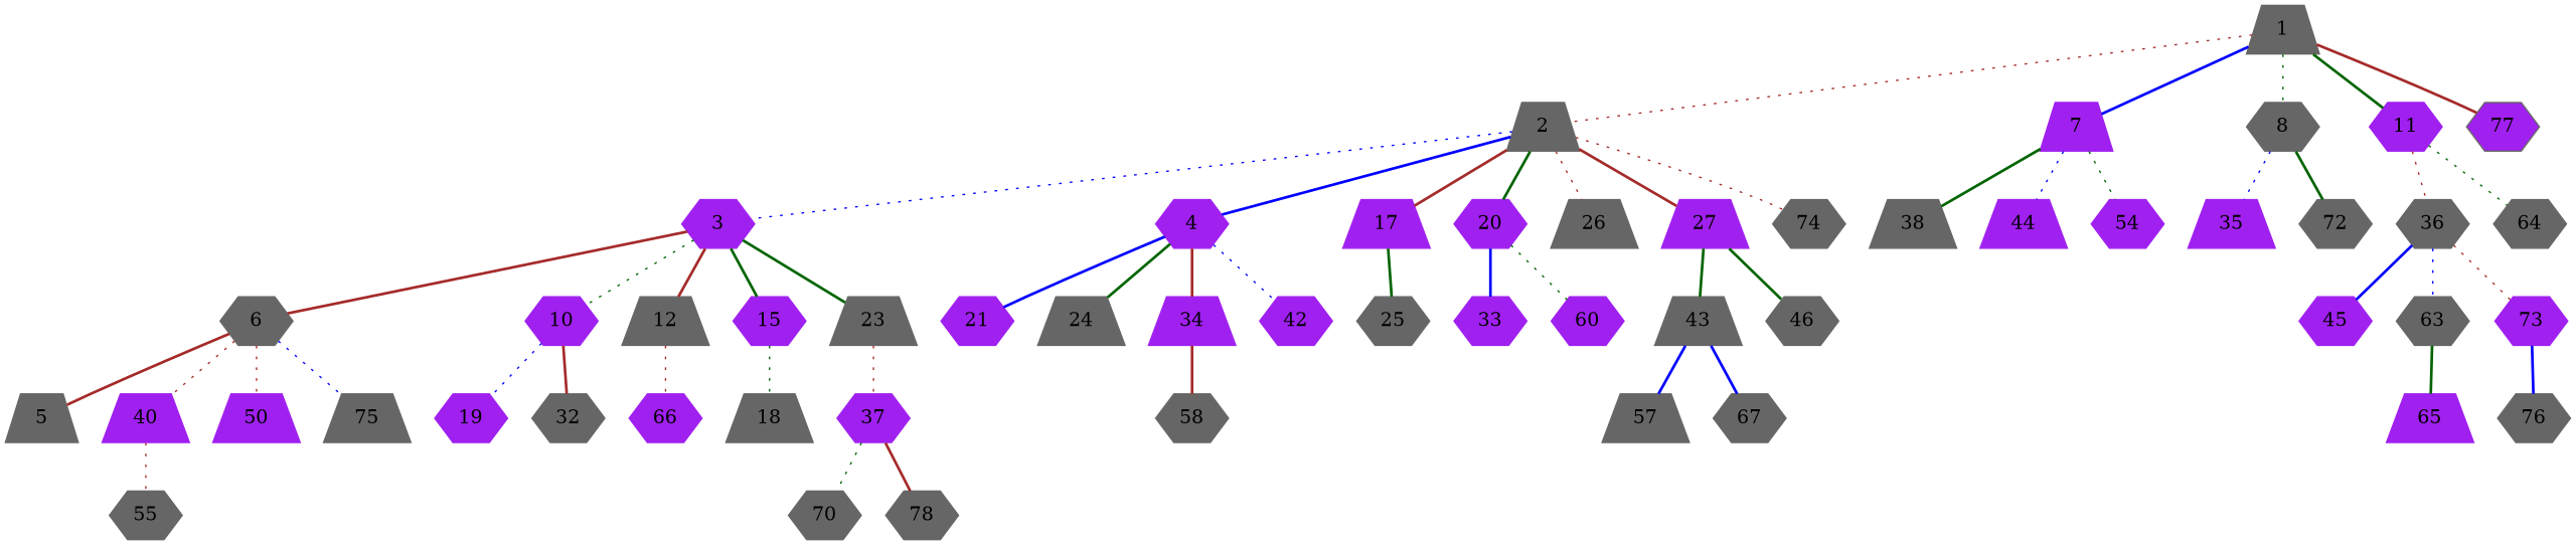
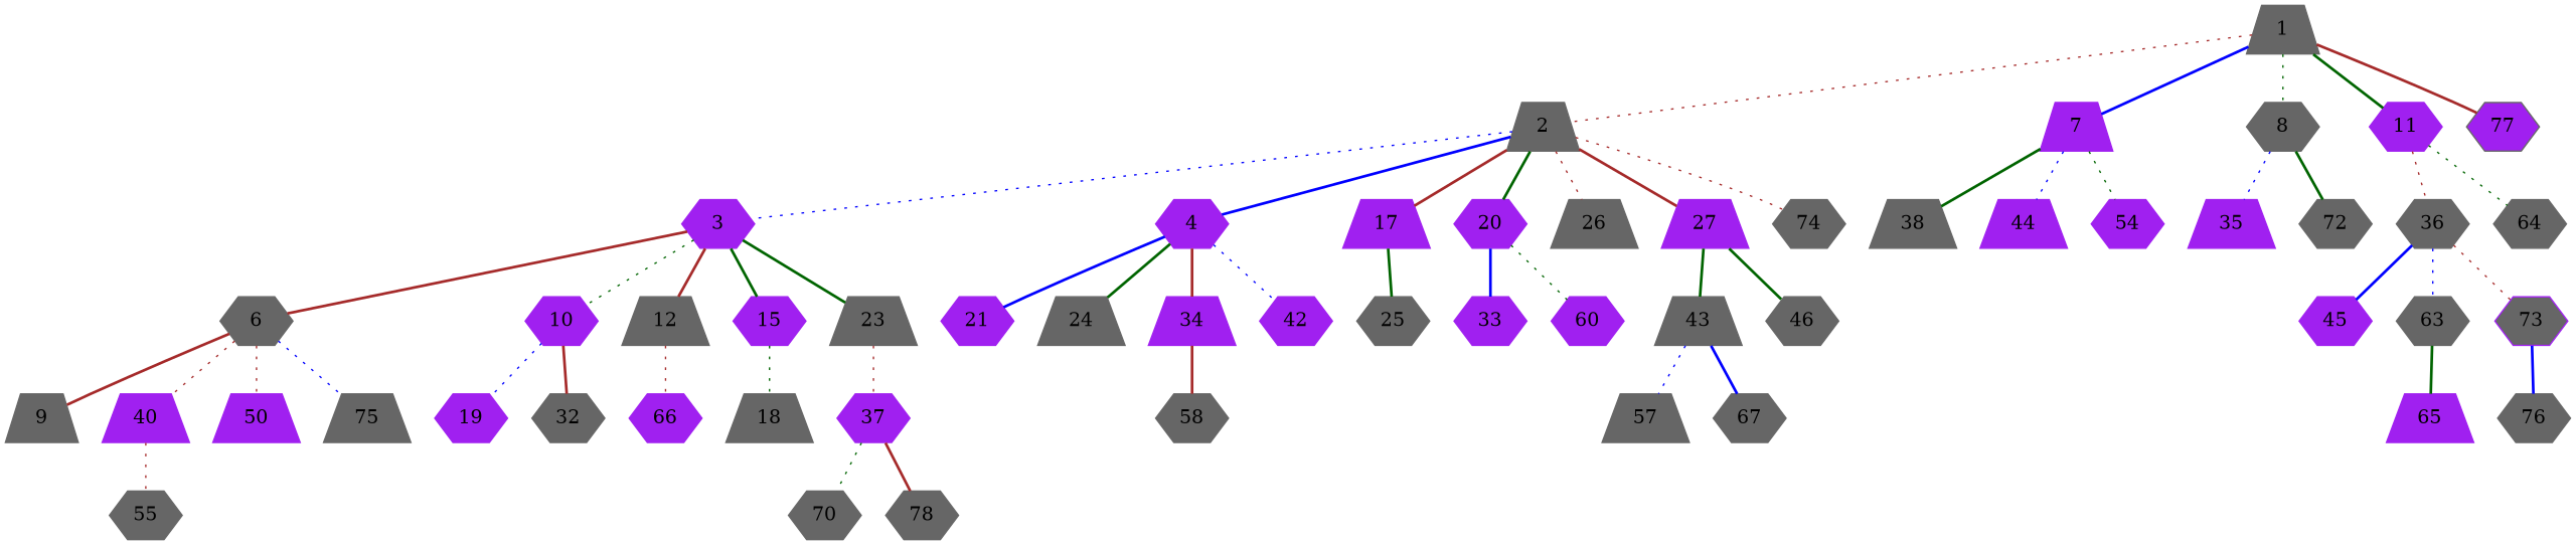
  graph {
    node [color=gray40 shape=hexagon style=filled]
    edge [color=brown style=bold]
    1 [shape=trapezium super="+5"]
    2 [shape=trapezium super="+13"]
    7 [color=purple shape=trapezium super="+53"]
    8 [super="+28"]
    11 [color=purple super="+49"]
    77 [fillcolor=purple]
    3 [color=purple super="+41"]
    4 [color=purple super="+14"]
    17 [color=purple shape=trapezium super="+30"]
    20 [color=purple super="+31"]
    26 [shape=trapezium]
    27 [color=purple shape=trapezium]
    74
    38 [shape=trapezium super="+71"]
    44 [color=purple shape=trapezium]
    54 [color=purple]
    35 [color=purple shape=trapezium]
    72
    36 [super="+62"]
    64
    6 [super="+39"]
    10 [color=purple]
    12 [shape=trapezium super="+22"]
    15 [color=purple]
    23 [shape=trapezium]
    21 [color=purple]
    24 [shape=trapezium super="+29"]
    34 [color=purple shape=trapezium]
    42 [color=purple super="+52"]
    25
    33 [color=purple]
    60 [color=purple]
    43 [shape=trapezium super="+47"]
    46
-   9 [shape=trapezium super="+16" label=5]
+   9 [shape=trapezium super="+16"]
    40 [color=purple shape=trapezium]
    50 [color=purple shape=trapezium super="+51"]
    75 [shape=trapezium]
    19 [color=purple super="+48"]
    32
    66 [color=purple]
    18 [shape=trapezium super="+61"]
    37 [color=purple super="+59"]
    58 [super="+68"]
    55 [super="+56"]
    45 [color=purple]
    63
-   73 [color=purple]
+   73 [color=purple fillcolor=gray40]
    70
    78
    57 [shape=trapezium]
    67
    65 [color=purple shape=trapezium super="+69"]
    76
    1 -- 2 [style=dotted]
    1 -- 7 [color=blue]
    1 -- 8 [color=darkgreen style=dotted]
    1 -- 11 [color=darkgreen]
    1 -- 77
    2 -- 3 [color=blue style=dotted]
    2 -- 4 [color=blue]
    2 -- 17
    2 -- 20 [color=darkgreen]
    2 -- 26 [style=dotted]
    2 -- 27
    2 -- 74 [style=dotted]
    7 -- 38 [color=darkgreen]
    7 -- 44 [color=blue style=dotted]
    7 -- 54 [color=darkgreen style=dotted]
    8 -- 35 [color=blue style=dotted]
    8 -- 72 [color=darkgreen]
    11 -- 36 [style=dotted]
    11 -- 64 [color=darkgreen style=dotted]
    3 -- 6
    3 -- 10 [color=darkgreen style=dotted]
    3 -- 12
    3 -- 15 [color=darkgreen]
    3 -- 23 [color=darkgreen]
    4 -- 21 [color=blue]
    4 -- 24 [color=darkgreen]
    4 -- 34
    4 -- 42 [color=blue style=dotted]
    17 -- 25 [color=darkgreen]
    20 -- 33 [color=blue]
    20 -- 60 [color=darkgreen style=dotted]
    27 -- 43 [color=darkgreen]
    27 -- 46 [color=darkgreen]
    36 -- 45 [color=blue]
    36 -- 63 [color=blue style=dotted]
    36 -- 73 [style=dotted]
    6 -- 9
    6 -- 40 [style=dotted]
    6 -- 50 [style=dotted]
    6 -- 75 [color=blue style=dotted]
    10 -- 19 [color=blue style=dotted]
    10 -- 32
    12 -- 66 [style=dotted]
    15 -- 18 [color=darkgreen style=dotted]
    23 -- 37 [style=dotted]
    34 -- 58
-   43 -- 57 [color=blue]
+   43 -- 57 [color=blue style=dotted]
    43 -- 67 [color=blue]
    40 -- 55 [style=dotted]
    37 -- 70 [color=darkgreen style=dotted]
    37 -- 78
    63 -- 65 [color=darkgreen]
    73 -- 76 [color=blue]
  }
